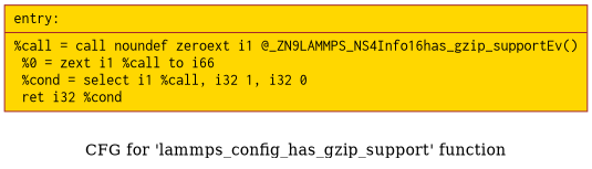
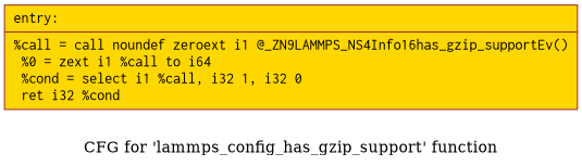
  digraph {
    label="CFG for 'lammps_config_has_gzip_support' function"
-   n1 [color=brown fillcolor=gold fontname=Courier label="{entry:\l|  %call = call noundef zeroext i1 @_ZN9LAMMPS_NS4Info16has_gzip_supportEv()\l  %0 = zext i1 %call to i66\l  %cond = select i1 %call, i32 1, i32 0\l  ret i32 %cond\l}" shape=record style=filled]
+   n1 [color=brown fillcolor=gold fontname=Courier label="{entry:\l|  %call = call noundef zeroext i1 @_ZN9LAMMPS_NS4Info16has_gzip_supportEv()\l  %0 = zext i1 %call to i64\l  %cond = select i1 %call, i32 1, i32 0\l  ret i32 %cond\l}" shape=record style=filled]
  }
